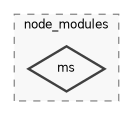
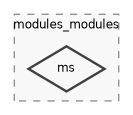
  digraph {
    compound=true
    n1 [color=grey25 fillcolor="#f8f8f8" fontname=Helvetica fontsize=10 height=0.2 label=ms shape=diamond style="filled,bold" width=0.4]
    subgraph cluster_1 {
      bgcolor="#f8f8f8"
      fontname=Helvetica
      fontsize=10
-     label=node_modules
+     label=modules_modules
      pencolor=grey50
      style="filled,dashed"
      n1
    }
  }
